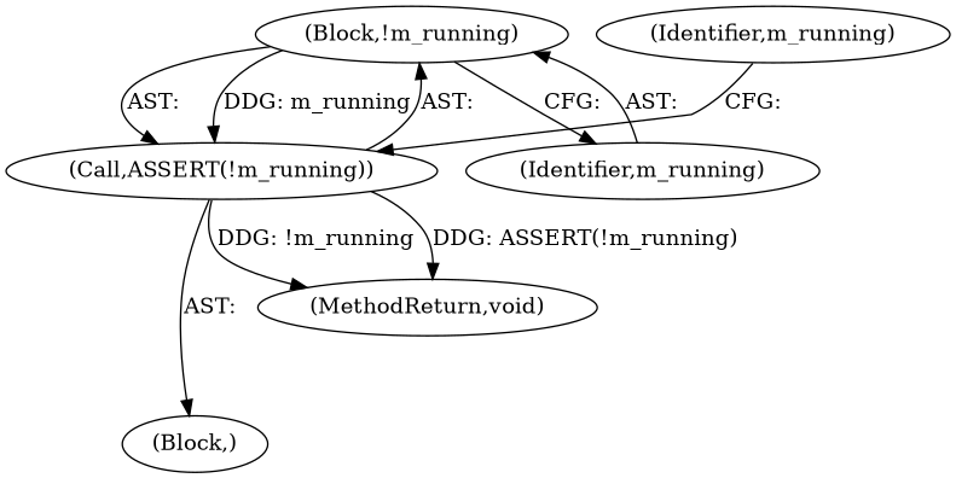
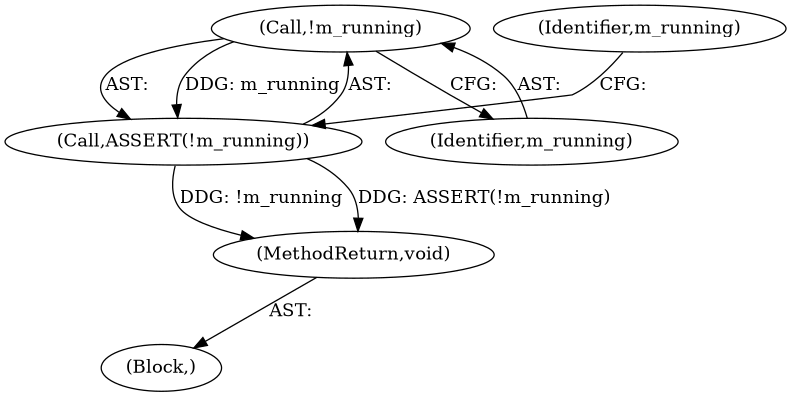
  digraph {
-   n1 [label="(Block,!m_running)"]
+   n1 [label="(Call,!m_running)"]
    n2 [label="(Call,ASSERT(!m_running))"]
    n3 [label="(Identifier,m_running)"]
    n4 [label="(Block,)"]
    n5 [label="(MethodReturn,void)"]
    n6 [label="(Identifier,m_running)"]
    n1 -> n2 [label="AST: "]
    n1 -> n2 [label="DDG: m_running"]
    n1 -> n3 [label="CFG: "]
    n2 -> n1 [label="AST: "]
-   n2 -> n4 [label="AST: "]
+   n5 -> n4 [label="AST: "]
    n2 -> n5 [label="DDG: ASSERT(!m_running)"]
    n2 -> n5 [label="DDG: !m_running"]
    n3 -> n1 [label="AST: "]
    n6 -> n2 [label="CFG: "]
  }
